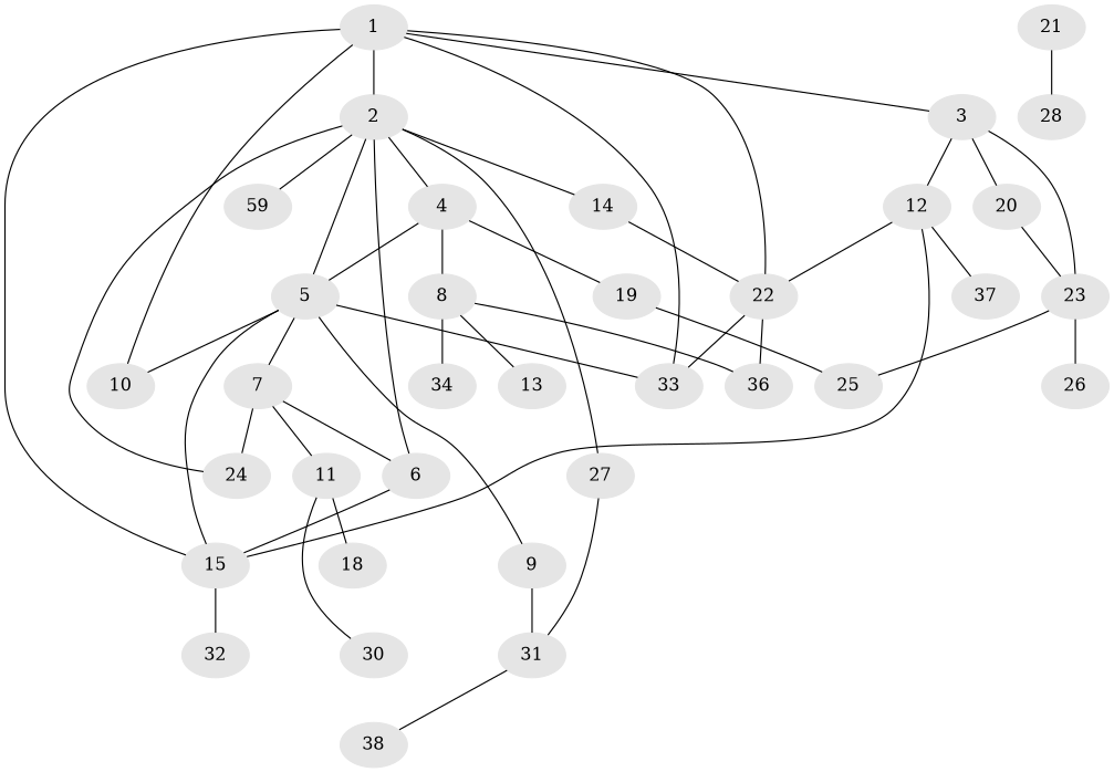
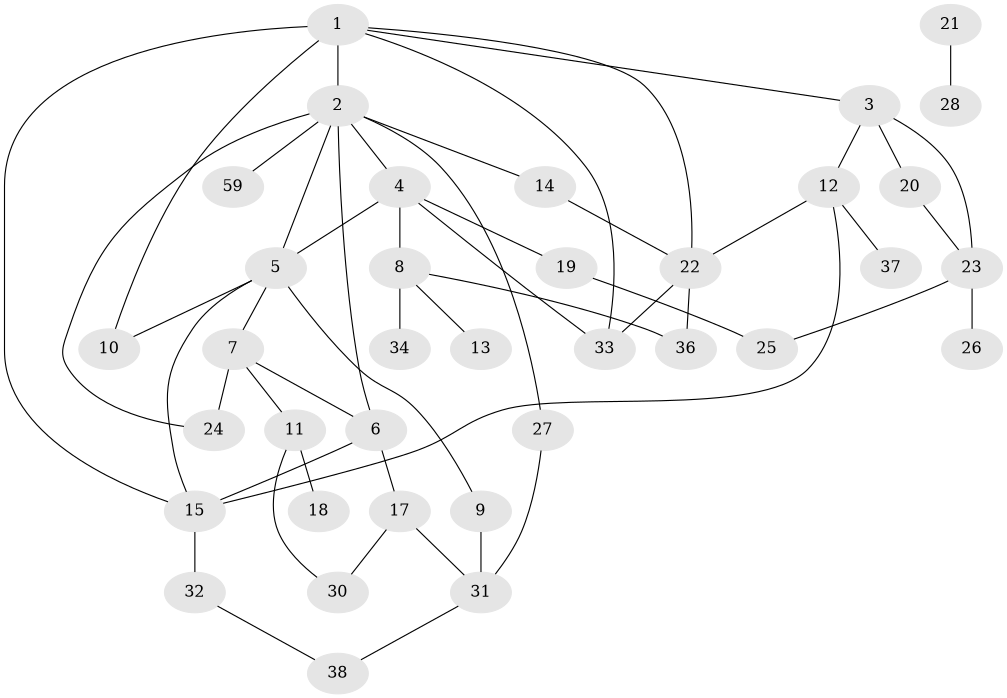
  graph {
    node [color=gray90 style=filled]
    edge [weight=1.0]
    1
    2
    3
    10
    15
    22
    33
    4
    5
    6
    14
    24
    27
    n14 [label=59]
    12
    20
    23
    32
    36
    8
    19
    9
    7
+   17
    31
    37
    25
    26
    13
    34
    11
    30
    18
    38
    21
    28
    1 -- 2
    1 -- 3
    1 -- 10 [weight=2.0]
    1 -- 15
    1 -- 22
    1 -- 33
    2 -- 4
    2 -- 5
    2 -- 6
    2 -- 14
    2 -- 24
    2 -- 27
    2 -- n14
    3 -- 12
    3 -- 20
    3 -- 23
    15 -- 32 [weight=2.0]
    22 -- 33 [weight=2.0]
    22 -- 36
    4 -- 5
    4 -- 8
    4 -- 19
    5 -- 10
    5 -- 15
-   5 -- 33
+   4 -- 33
    5 -- 9
    5 -- 7
    6 -- 15
+   6 -- 17
    14 -- 22
    27 -- 31
    12 -- 15
    12 -- 22
    12 -- 37
    20 -- 23
    23 -- 25
    23 -- 26
+   32 -- 38
    8 -- 36
    8 -- 13
    8 -- 34
    19 -- 25
    9 -- 31 [weight=3.0]
    7 -- 6
    7 -- 24
    7 -- 11
+   17 -- 31
+   17 -- 30
    31 -- 38
    11 -- 30
    11 -- 18
    21 -- 28
  }
